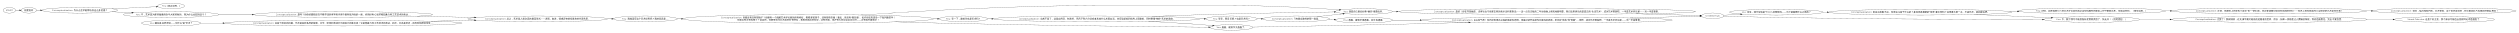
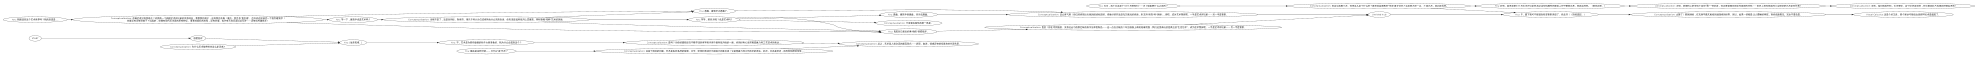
  digraph {
    fontname=Montserrat
    rankdir=LR
    node [fontname=Montserrat]
    edge [fontname=Montserrat]
    n1 [label=START]
    n2 [label="很爱批评"]
    n3 [label="Conceptualization: 为什么艺术能带给你这么多灵感？"]
    n4 [label="You: 不，艺术是为那些傲慢的吹牛大家准备的。我为什么会想到这个？"]
    n5 [label="You: [放弃思维。]"]
    n6 [label="You: 等等，那音乐呢？也是艺术吗？"]
    n7 [label="Conceptualization: 只有最实验性的那一类是。"]
    n8 [label="You: 我想自己最近好像*确实*很爱批评。"]
    n9 [label="You: 愚蠢。建筑学很愚蠢，音乐也愚蠢。"]
    n10 [label="Conceptualization: 是吗？但你的眼睛还在不断寻找所有审美冲突中最有批判性的一面。你用好奇心追求着想象力和工艺技术的表达……"]
    n11 [label="You: 确实是这样没错——但什么*是*艺术？"]
    n12 [label="Conceptualization: 这是个很好的问题。艺术是各种各样的视觉、文学、听觉和表述行为创造力的集合体！它是想象力和工艺技术的表达。此外，它还是历史，批判和纯粹的享受……"]
    n13 [label="Conceptualization: 总之，艺术是人类交流的最高形式——表现，叙述，情感还有错综复杂的代理关系。"]
    n14 [label="Conceptualization: 当然不是了，这是自闭症。制表符。用尺子和六分仪或者其他什么东西自渎。你应该贬低和批判上层建筑。同时赞颂*纯粹*艺术的美德。"]
    n15 [label="You: 愚蠢。建筑学太愚蠢了。"]
    n16 [label="Conceptualization: 这么有气势！你已经表现出尖锐的描述性思维，准备好切开这虚无又肤浅的表面，来支持*崇高*和*美丽*……来吧。成为艺术警探吧。一半是艺术评论家——另一半是警察。"]
    n17 [label="Conceptualization: 是的！你在寻找物质。没有社会习俗那乏味的表示法和复制品——这一点在古板的二年生植物上表现地最明显，我们这里谈论的是真正的*生活艺术*。成为艺术警探吧。一半是艺术评论家——另一半是警察。"]
    n18 [label="Untitled hub"]
    n19 [label="You: 等等，我不应该是个100%的警察吗——为了破案啊什么之类的？"]
    n20 [label="You: 不。眼下我可不能冒险转变警察类型了。快走开！（拒绝思想。）"]
    n21 [label="You: 我能适应这个艺术世界吗？我的意思是……"]
    n22 [label="Conceptualization: 太赞了！那就继续，在充满平庸又粗俗的追随者的世界。所以，如果一切都是让人费解的狗屁，而你也能看见。完全不要负责。"]
    n23 [label="Visual Calculus: 这是个好主意。那个家伙可能也会觉得辩论术是臆想了。"]
    n24 [label="Conceptualization: 你最近有没有照镜子？你拥有一个残酷艺术评论家的所有特征，看看那把胡子，还有那些衣服！蓬乱，而且有*预言感*。也许你还应该尝一下批判建筑学！\n你最近有没有照镜子？说真的，你拥有现代艺术家的所有特征，看看你疯狂的发型，还有衣服。也许有天你应该试试写诗——还有批判建筑学！"]
    n25 [label="You: 等一下，建筑学也是艺术吗？"]
    n26 [label="Conceptualization: 去吧，猛烈地批判吧，艺术警探。这个世界是你的，把它撕成碎片再重新拼接起来吧！"]
    n27 [label="Conceptualization: 没错。抓捕街上的罪犯不是你*唯一*的职责，你还要逮捕印刷业和画廊的罪犯——世界上那些陈腐和只会模仿的艺术家和作者！"]
    n28 [label="You: 好吧。如果需要50%的艺术评论家把我从这些机械性的重复工作中解救出来，那就这样吧。（接受思想。）"]
    n29 [label="Conceptualization: 别这么犹豫不决。你来这儿是干什么的？参加优柔寡断的*审美*夏令营吗？这里要大胆一点。不搞艺术，就回家去吧。"]
    n1 -> n2
-   n2 -> n3
-   n3 -> n4
+   n2 -> n5
+   n5 -> n4
    n3 -> n5
    n4 -> n10
    n6 -> n7
-   n7 -> n8
-   n7 -> n9
+   n6 -> n8
+   n6 -> n9
    n8 -> n17
    n9 -> n16
    n10 -> n13
    n11 -> n12
    n12 -> n13
-   n13 -> n21
    n14 -> n6
    n14 -> n8
    n14 -> n15
    n15 -> n16
    n16 -> n18
    n17 -> n18
-   n18 -> n19
    n18 -> n20
    n19 -> n29
    n20 -> n22
    n21 -> n24
    n22 -> n23
    n24 -> n8
    n24 -> n15
    n24 -> n25
    n25 -> n14
    n27 -> n26
    n28 -> n27
    n29 -> n20
    n29 -> n28
  }
